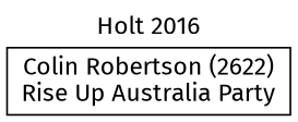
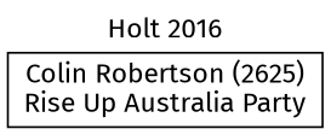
  digraph {
    label="Holt 2016"
    labelloc=t
    mclimit=10
    fontname="Fira Sans"
-   n1 [label="Colin Robertson (2622)\nRise Up Australia Party" shape=box fontname="Fira Sans"]
+   n1 [label="Colin Robertson (2625)\nRise Up Australia Party" shape=box fontname="Fira Sans"]
  }
